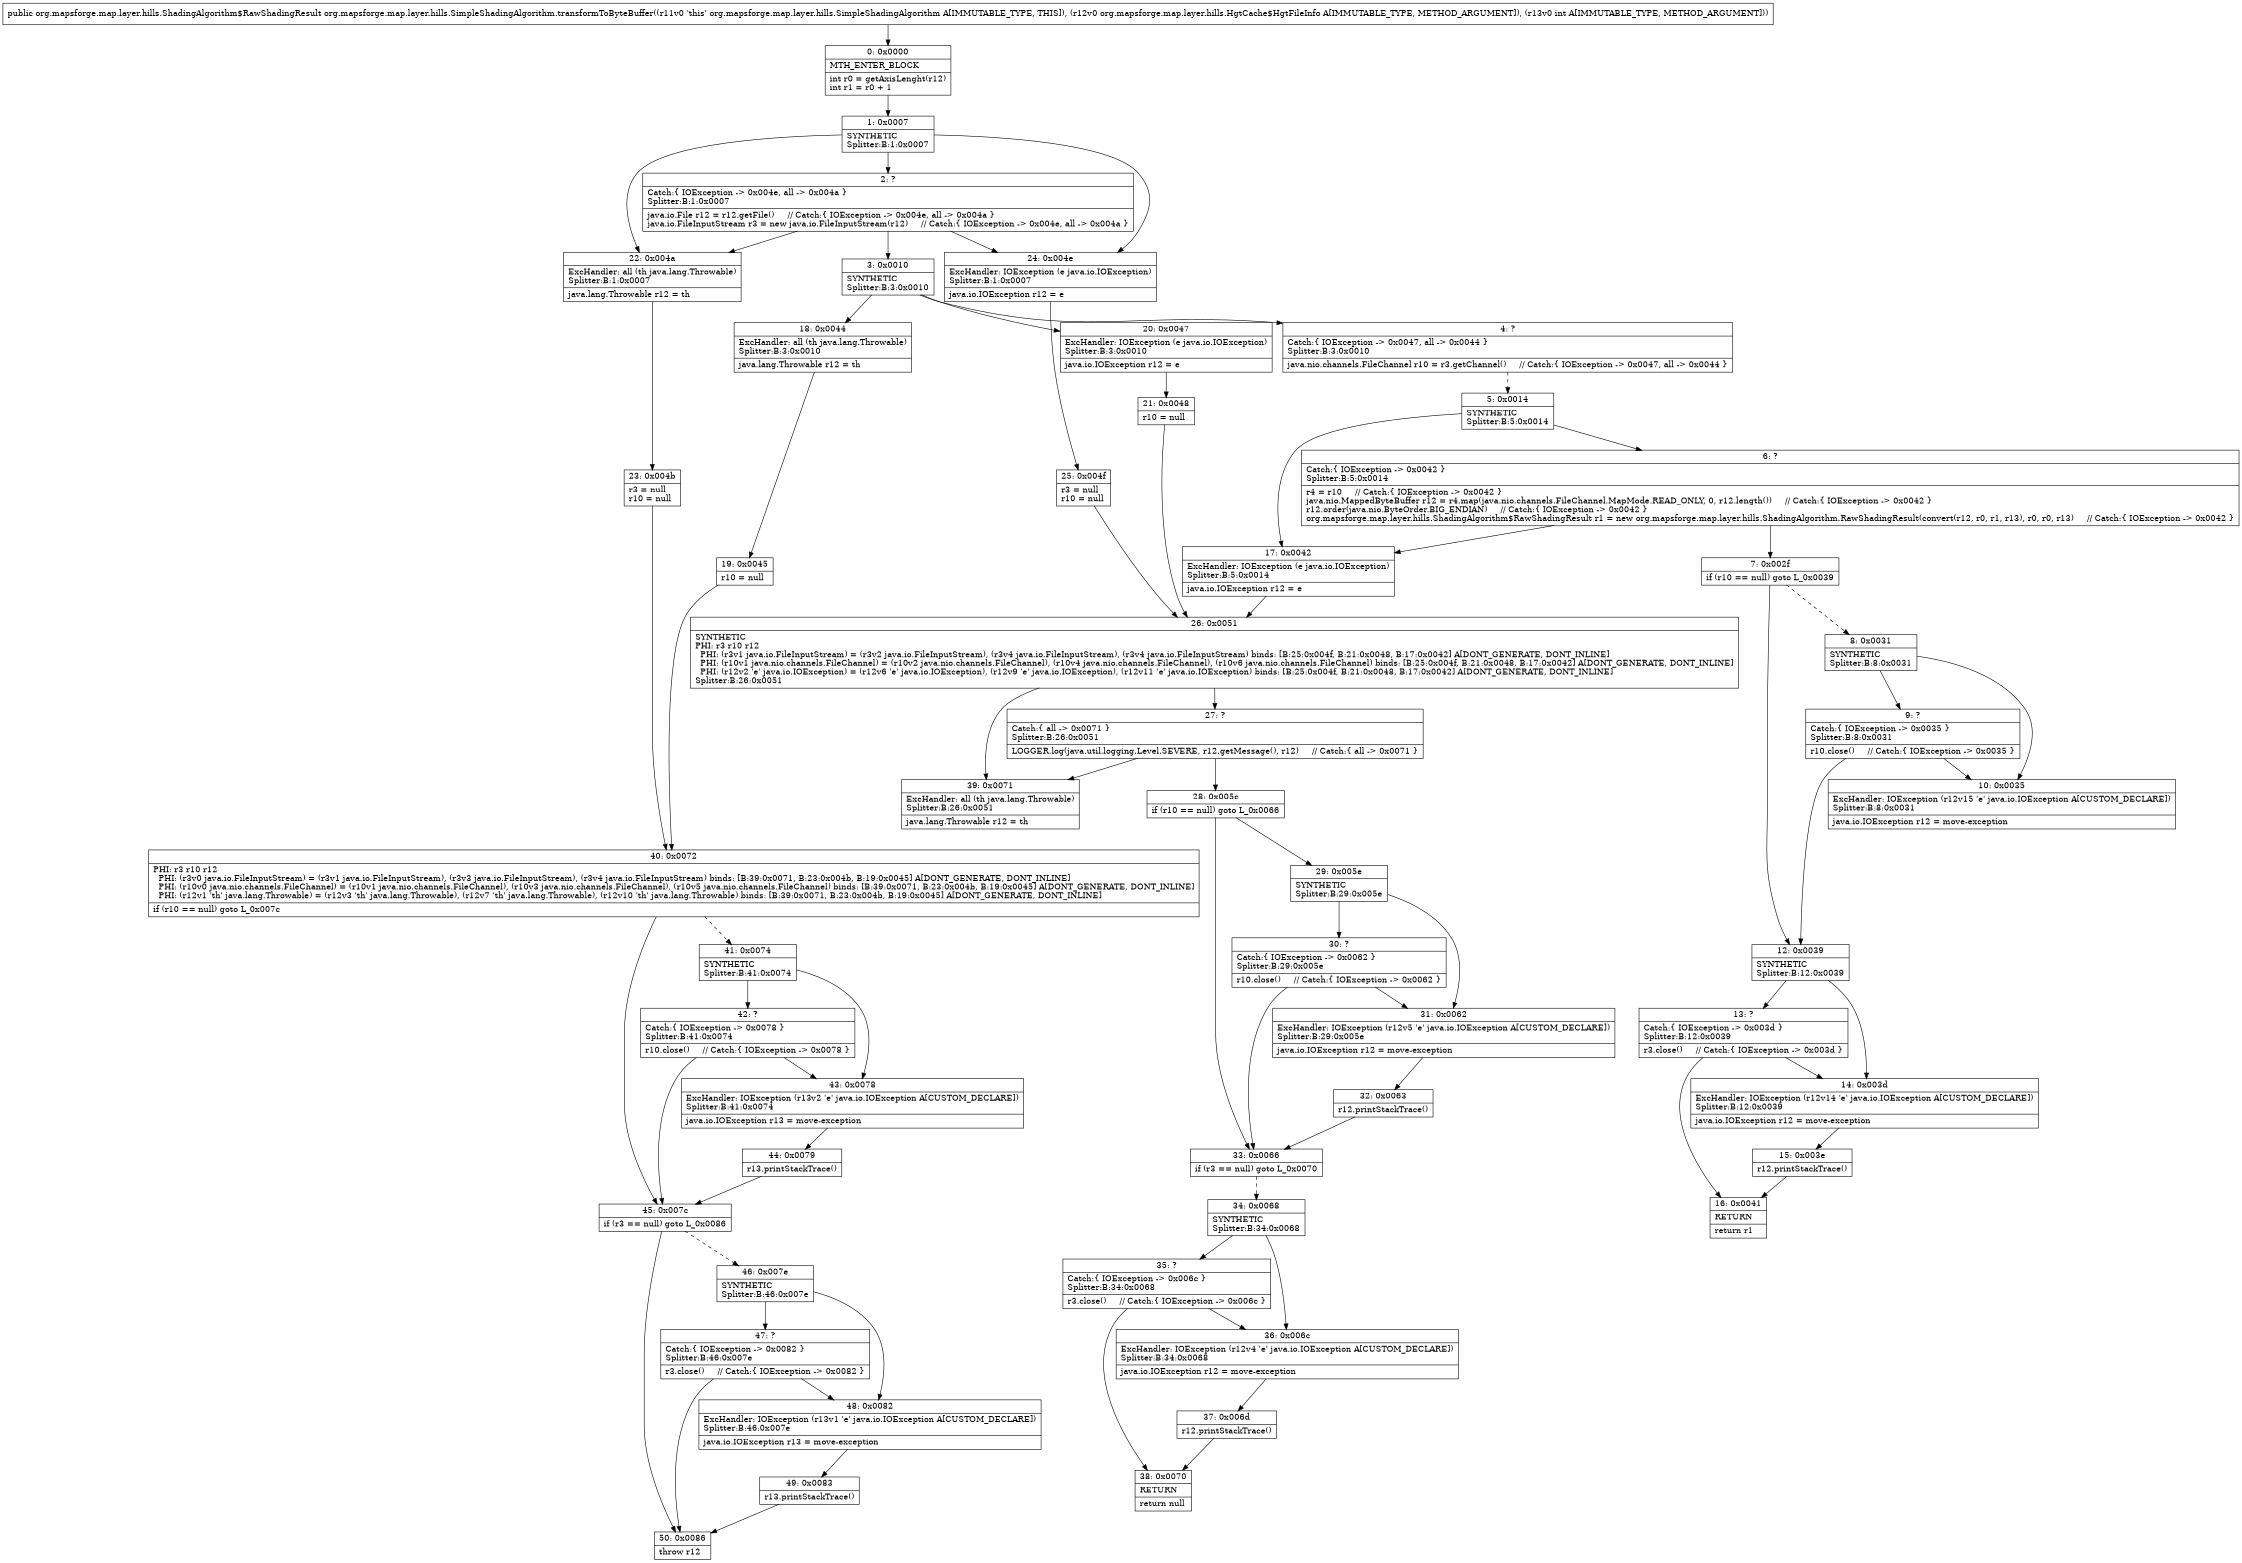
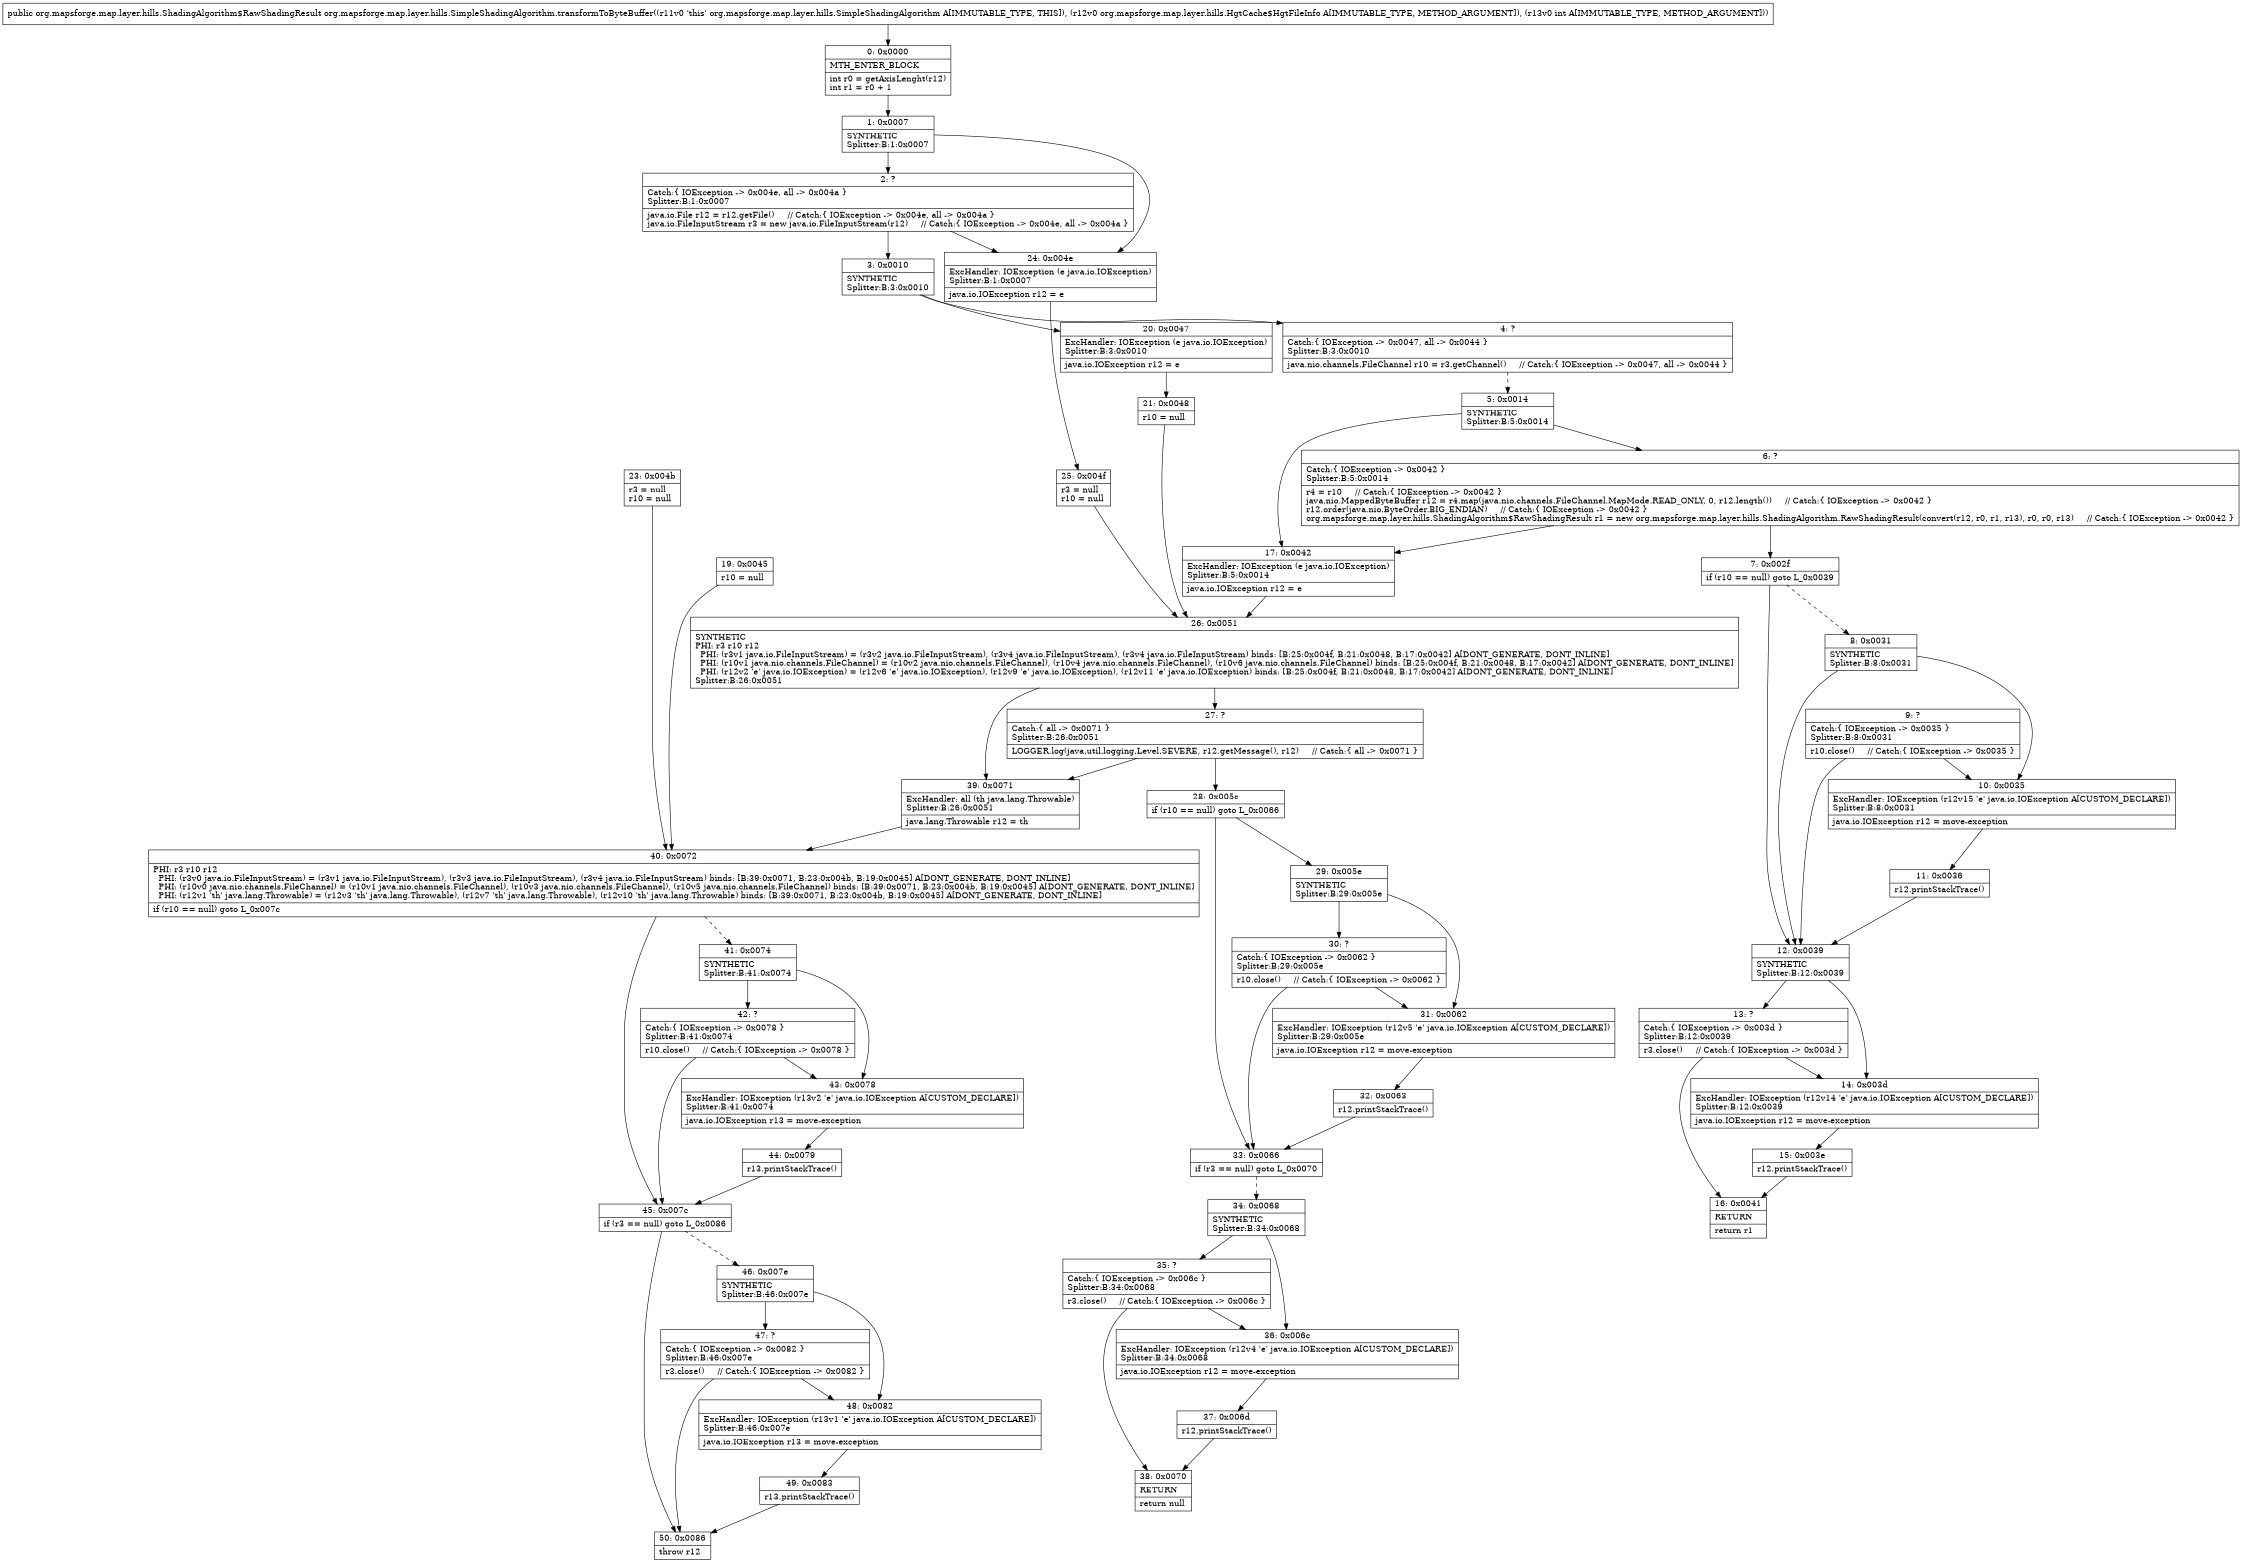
  digraph {
    node [shape=record]
    n1 [label="{0\:\ 0x0000|MTH_ENTER_BLOCK\l|int r0 = getAxisLenght(r12)\lint r1 = r0 + 1\l}"]
    n2 [label="{1\:\ 0x0007|SYNTHETIC\lSplitter:B:1:0x0007\l}"]
    n3 [label="{2\:\ ?|Catch:\{ IOException \-\> 0x004e, all \-\> 0x004a \}\lSplitter:B:1:0x0007\l|java.io.File r12 = r12.getFile()     \/\/ Catch:\{ IOException \-\> 0x004e, all \-\> 0x004a \}\ljava.io.FileInputStream r3 = new java.io.FileInputStream(r12)     \/\/ Catch:\{ IOException \-\> 0x004e, all \-\> 0x004a \}\l}"]
-   n4 [label="{22\:\ 0x004a|ExcHandler: all (th java.lang.Throwable)\lSplitter:B:1:0x0007\l|java.lang.Throwable r12 = th\l}"]
    n5 [label="{24\:\ 0x004e|ExcHandler: IOException (e java.io.IOException)\lSplitter:B:1:0x0007\l|java.io.IOException r12 = e\l}"]
    n6 [label="{3\:\ 0x0010|SYNTHETIC\lSplitter:B:3:0x0010\l}"]
    n7 [label="{23\:\ 0x004b|r3 = null\lr10 = null\l}"]
    n8 [label="{25\:\ 0x004f|r3 = null\lr10 = null\l}"]
    n9 [label="{4\:\ ?|Catch:\{ IOException \-\> 0x0047, all \-\> 0x0044 \}\lSplitter:B:3:0x0010\l|java.nio.channels.FileChannel r10 = r3.getChannel()     \/\/ Catch:\{ IOException \-\> 0x0047, all \-\> 0x0044 \}\l}"]
-   n10 [label="{18\:\ 0x0044|ExcHandler: all (th java.lang.Throwable)\lSplitter:B:3:0x0010\l|java.lang.Throwable r12 = th\l}"]
    n11 [label="{20\:\ 0x0047|ExcHandler: IOException (e java.io.IOException)\lSplitter:B:3:0x0010\l|java.io.IOException r12 = e\l}"]
    n12 [label="{5\:\ 0x0014|SYNTHETIC\lSplitter:B:5:0x0014\l}"]
    n13 [label="{19\:\ 0x0045|r10 = null\l}"]
    n14 [label="{21\:\ 0x0048|r10 = null\l}"]
    n15 [label="{6\:\ ?|Catch:\{ IOException \-\> 0x0042 \}\lSplitter:B:5:0x0014\l|r4 = r10     \/\/ Catch:\{ IOException \-\> 0x0042 \}\ljava.nio.MappedByteBuffer r12 = r4.map(java.nio.channels.FileChannel.MapMode.READ_ONLY, 0, r12.length())     \/\/ Catch:\{ IOException \-\> 0x0042 \}\lr12.order(java.nio.ByteOrder.BIG_ENDIAN)     \/\/ Catch:\{ IOException \-\> 0x0042 \}\lorg.mapsforge.map.layer.hills.ShadingAlgorithm$RawShadingResult r1 = new org.mapsforge.map.layer.hills.ShadingAlgorithm.RawShadingResult(convert(r12, r0, r1, r13), r0, r0, r13)     \/\/ Catch:\{ IOException \-\> 0x0042 \}\l}"]
    n16 [label="{17\:\ 0x0042|ExcHandler: IOException (e java.io.IOException)\lSplitter:B:5:0x0014\l|java.io.IOException r12 = e\l}"]
    n17 [label="{7\:\ 0x002f|if (r10 == null) goto L_0x0039\l}"]
    n18 [label="{26\:\ 0x0051|SYNTHETIC\lPHI: r3 r10 r12 \l  PHI: (r3v1 java.io.FileInputStream) = (r3v2 java.io.FileInputStream), (r3v4 java.io.FileInputStream), (r3v4 java.io.FileInputStream) binds: [B:25:0x004f, B:21:0x0048, B:17:0x0042] A[DONT_GENERATE, DONT_INLINE]\l  PHI: (r10v1 java.nio.channels.FileChannel) = (r10v2 java.nio.channels.FileChannel), (r10v4 java.nio.channels.FileChannel), (r10v6 java.nio.channels.FileChannel) binds: [B:25:0x004f, B:21:0x0048, B:17:0x0042] A[DONT_GENERATE, DONT_INLINE]\l  PHI: (r12v2 'e' java.io.IOException) = (r12v6 'e' java.io.IOException), (r12v9 'e' java.io.IOException), (r12v11 'e' java.io.IOException) binds: [B:25:0x004f, B:21:0x0048, B:17:0x0042] A[DONT_GENERATE, DONT_INLINE]\lSplitter:B:26:0x0051\l}"]
    n19 [label="{8\:\ 0x0031|SYNTHETIC\lSplitter:B:8:0x0031\l}"]
    n20 [label="{12\:\ 0x0039|SYNTHETIC\lSplitter:B:12:0x0039\l}"]
    n21 [label="{9\:\ ?|Catch:\{ IOException \-\> 0x0035 \}\lSplitter:B:8:0x0031\l|r10.close()     \/\/ Catch:\{ IOException \-\> 0x0035 \}\l}"]
    n22 [label="{10\:\ 0x0035|ExcHandler: IOException (r12v15 'e' java.io.IOException A[CUSTOM_DECLARE])\lSplitter:B:8:0x0031\l|java.io.IOException r12 = move\-exception\l}"]
    n23 [label="{13\:\ ?|Catch:\{ IOException \-\> 0x003d \}\lSplitter:B:12:0x0039\l|r3.close()     \/\/ Catch:\{ IOException \-\> 0x003d \}\l}"]
    n24 [label="{14\:\ 0x003d|ExcHandler: IOException (r12v14 'e' java.io.IOException A[CUSTOM_DECLARE])\lSplitter:B:12:0x0039\l|java.io.IOException r12 = move\-exception\l}"]
+   n25 [label="{11\:\ 0x0036|r12.printStackTrace()\l}"]
    n26 [label="{16\:\ 0x0041|RETURN\l|return r1\l}"]
    n27 [label="{15\:\ 0x003e|r12.printStackTrace()\l}"]
    n28 [label="{27\:\ ?|Catch:\{ all \-\> 0x0071 \}\lSplitter:B:26:0x0051\l|LOGGER.log(java.util.logging.Level.SEVERE, r12.getMessage(), r12)     \/\/ Catch:\{ all \-\> 0x0071 \}\l}"]
    n29 [label="{39\:\ 0x0071|ExcHandler: all (th java.lang.Throwable)\lSplitter:B:26:0x0051\l|java.lang.Throwable r12 = th\l}"]
    n30 [label="{40\:\ 0x0072|PHI: r3 r10 r12 \l  PHI: (r3v0 java.io.FileInputStream) = (r3v1 java.io.FileInputStream), (r3v3 java.io.FileInputStream), (r3v4 java.io.FileInputStream) binds: [B:39:0x0071, B:23:0x004b, B:19:0x0045] A[DONT_GENERATE, DONT_INLINE]\l  PHI: (r10v0 java.nio.channels.FileChannel) = (r10v1 java.nio.channels.FileChannel), (r10v3 java.nio.channels.FileChannel), (r10v5 java.nio.channels.FileChannel) binds: [B:39:0x0071, B:23:0x004b, B:19:0x0045] A[DONT_GENERATE, DONT_INLINE]\l  PHI: (r12v1 'th' java.lang.Throwable) = (r12v3 'th' java.lang.Throwable), (r12v7 'th' java.lang.Throwable), (r12v10 'th' java.lang.Throwable) binds: [B:39:0x0071, B:23:0x004b, B:19:0x0045] A[DONT_GENERATE, DONT_INLINE]\l|if (r10 == null) goto L_0x007c\l}"]
    n31 [label="{41\:\ 0x0074|SYNTHETIC\lSplitter:B:41:0x0074\l}"]
    n32 [label="{45\:\ 0x007c|if (r3 == null) goto L_0x0086\l}"]
    n33 [label="{28\:\ 0x005c|if (r10 == null) goto L_0x0066\l}"]
    n34 [label="{29\:\ 0x005e|SYNTHETIC\lSplitter:B:29:0x005e\l}"]
    n35 [label="{33\:\ 0x0066|if (r3 == null) goto L_0x0070\l}"]
    n36 [label="{30\:\ ?|Catch:\{ IOException \-\> 0x0062 \}\lSplitter:B:29:0x005e\l|r10.close()     \/\/ Catch:\{ IOException \-\> 0x0062 \}\l}"]
    n37 [label="{31\:\ 0x0062|ExcHandler: IOException (r12v5 'e' java.io.IOException A[CUSTOM_DECLARE])\lSplitter:B:29:0x005e\l|java.io.IOException r12 = move\-exception\l}"]
    n38 [label="{34\:\ 0x0068|SYNTHETIC\lSplitter:B:34:0x0068\l}"]
    n39 [label="{32\:\ 0x0063|r12.printStackTrace()\l}"]
    n40 [label="{35\:\ ?|Catch:\{ IOException \-\> 0x006c \}\lSplitter:B:34:0x0068\l|r3.close()     \/\/ Catch:\{ IOException \-\> 0x006c \}\l}"]
    n41 [label="{36\:\ 0x006c|ExcHandler: IOException (r12v4 'e' java.io.IOException A[CUSTOM_DECLARE])\lSplitter:B:34:0x0068\l|java.io.IOException r12 = move\-exception\l}"]
    n42 [label="{38\:\ 0x0070|RETURN\l|return null\l}"]
    n43 [label="{37\:\ 0x006d|r12.printStackTrace()\l}"]
    n44 [label="{42\:\ ?|Catch:\{ IOException \-\> 0x0078 \}\lSplitter:B:41:0x0074\l|r10.close()     \/\/ Catch:\{ IOException \-\> 0x0078 \}\l}"]
    n45 [label="{43\:\ 0x0078|ExcHandler: IOException (r13v2 'e' java.io.IOException A[CUSTOM_DECLARE])\lSplitter:B:41:0x0074\l|java.io.IOException r13 = move\-exception\l}"]
    n46 [label="{46\:\ 0x007e|SYNTHETIC\lSplitter:B:46:0x007e\l}"]
    n47 [label="{50\:\ 0x0086|throw r12\l}"]
    n48 [label="{44\:\ 0x0079|r13.printStackTrace()\l}"]
    n49 [label="{47\:\ ?|Catch:\{ IOException \-\> 0x0082 \}\lSplitter:B:46:0x007e\l|r3.close()     \/\/ Catch:\{ IOException \-\> 0x0082 \}\l}"]
    n50 [label="{48\:\ 0x0082|ExcHandler: IOException (r13v1 'e' java.io.IOException A[CUSTOM_DECLARE])\lSplitter:B:46:0x007e\l|java.io.IOException r13 = move\-exception\l}"]
    n51 [label="{49\:\ 0x0083|r13.printStackTrace()\l}"]
    n52 [label="{public org.mapsforge.map.layer.hills.ShadingAlgorithm$RawShadingResult org.mapsforge.map.layer.hills.SimpleShadingAlgorithm.transformToByteBuffer((r11v0 'this' org.mapsforge.map.layer.hills.SimpleShadingAlgorithm A[IMMUTABLE_TYPE, THIS]), (r12v0 org.mapsforge.map.layer.hills.HgtCache$HgtFileInfo A[IMMUTABLE_TYPE, METHOD_ARGUMENT]), (r13v0 int A[IMMUTABLE_TYPE, METHOD_ARGUMENT])) }"]
    n1 -> n2
    n2 -> n3
-   n2 -> n4
    n2 -> n5
-   n3 -> n4
    n3 -> n5
    n3 -> n6
-   n4 -> n7
    n5 -> n8
    n6 -> n9
-   n6 -> n10
    n6 -> n11
    n7 -> n30
    n8 -> n18
    n9 -> n12 [style=dashed]
-   n10 -> n13
    n11 -> n14
    n12 -> n15
    n12 -> n16
    n13 -> n30
    n14 -> n18
    n15 -> n16
    n15 -> n17
    n16 -> n18
    n17 -> n19 [style=dashed]
    n17 -> n20
    n18 -> n28
    n18 -> n29
-   n19 -> n21
+   n19 -> n20
    n19 -> n22
    n20 -> n23
    n20 -> n24
    n21 -> n20
    n21 -> n22
+   n22 -> n25
    n23 -> n24
    n23 -> n26
    n24 -> n27
+   n25 -> n20
    n27 -> n26
    n28 -> n29
    n28 -> n33
+   n29 -> n30
    n30 -> n31 [style=dashed]
    n30 -> n32
    n31 -> n44
    n31 -> n45
    n32 -> n46 [style=dashed]
    n32 -> n47
    n33 -> n34 [style=solid]
    n33 -> n35
    n34 -> n36
    n34 -> n37
    n35 -> n38 [style=dashed]
    n36 -> n35
    n36 -> n37
    n37 -> n39
    n38 -> n40
    n38 -> n41
    n39 -> n35
    n40 -> n41
    n40 -> n42
    n41 -> n43
    n43 -> n42
    n44 -> n32
    n44 -> n45
    n45 -> n48
    n46 -> n49
    n46 -> n50
    n48 -> n32
    n49 -> n47
    n49 -> n50
    n50 -> n51
    n51 -> n47
    n52 -> n1
  }
